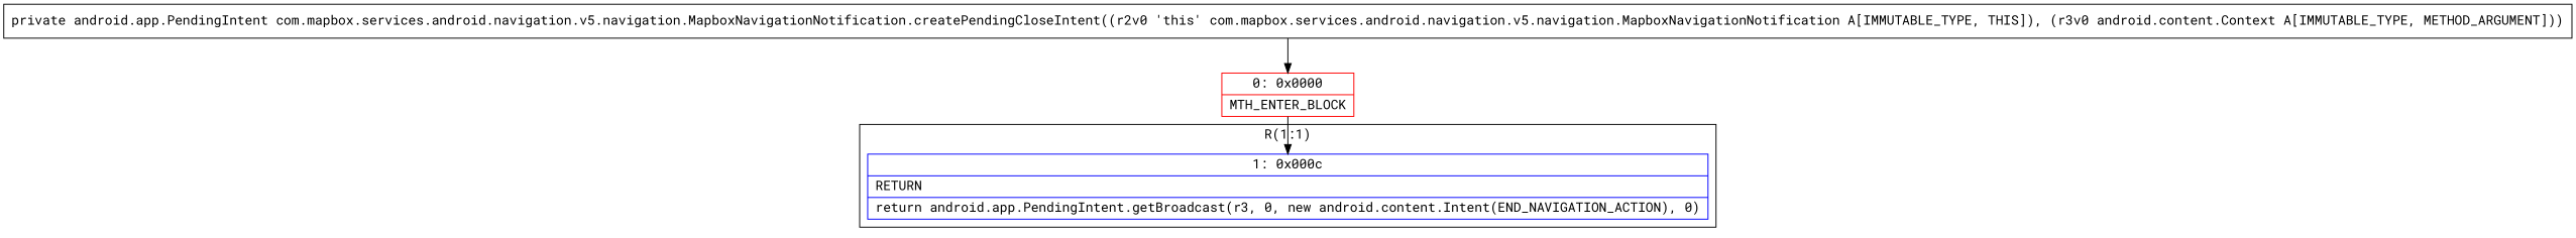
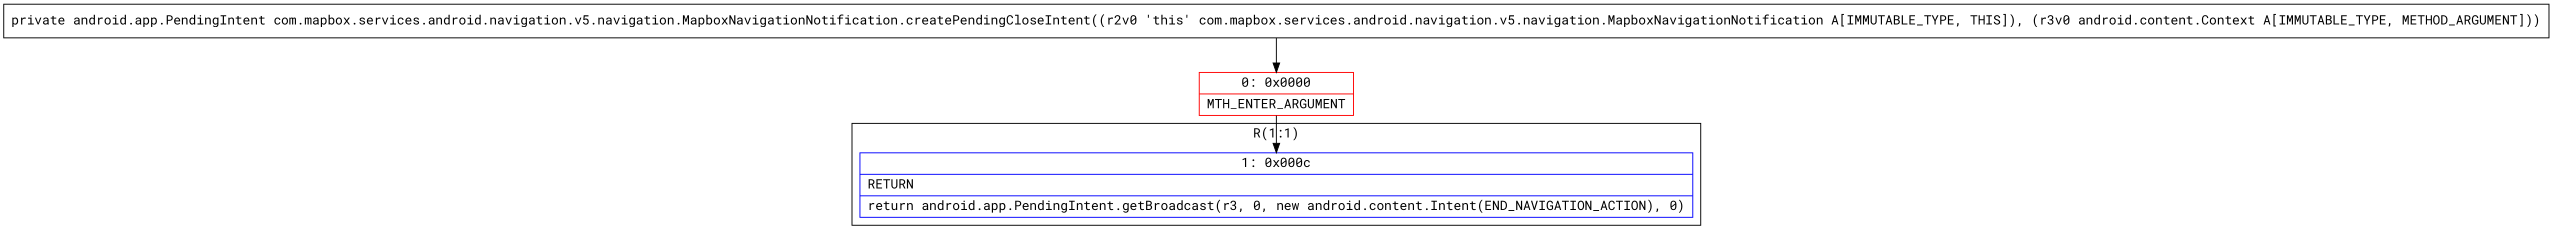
  digraph {
    fontname="Roboto Mono"
    node [shape=record fontname="Roboto Mono"]
    edge [fontname="Roboto Mono"]
    n1 [color=blue label="{1\:\ 0x000c|RETURN\l|return android.app.PendingIntent.getBroadcast(r3, 0, new android.content.Intent(END_NAVIGATION_ACTION), 0)\l}"]
-   n2 [color=red label="{0\:\ 0x0000|MTH_ENTER_BLOCK\l}"]
+   n2 [color=red label="{0\:\ 0x0000|MTH_ENTER_ARGUMENT\l}"]
    n3 [label="{private android.app.PendingIntent com.mapbox.services.android.navigation.v5.navigation.MapboxNavigationNotification.createPendingCloseIntent((r2v0 'this' com.mapbox.services.android.navigation.v5.navigation.MapboxNavigationNotification A[IMMUTABLE_TYPE, THIS]), (r3v0 android.content.Context A[IMMUTABLE_TYPE, METHOD_ARGUMENT])) }"]
    subgraph cluster_1 {
      label="R(1:1)"
      n1
    }
    n2 -> n1
    n3 -> n2
  }
